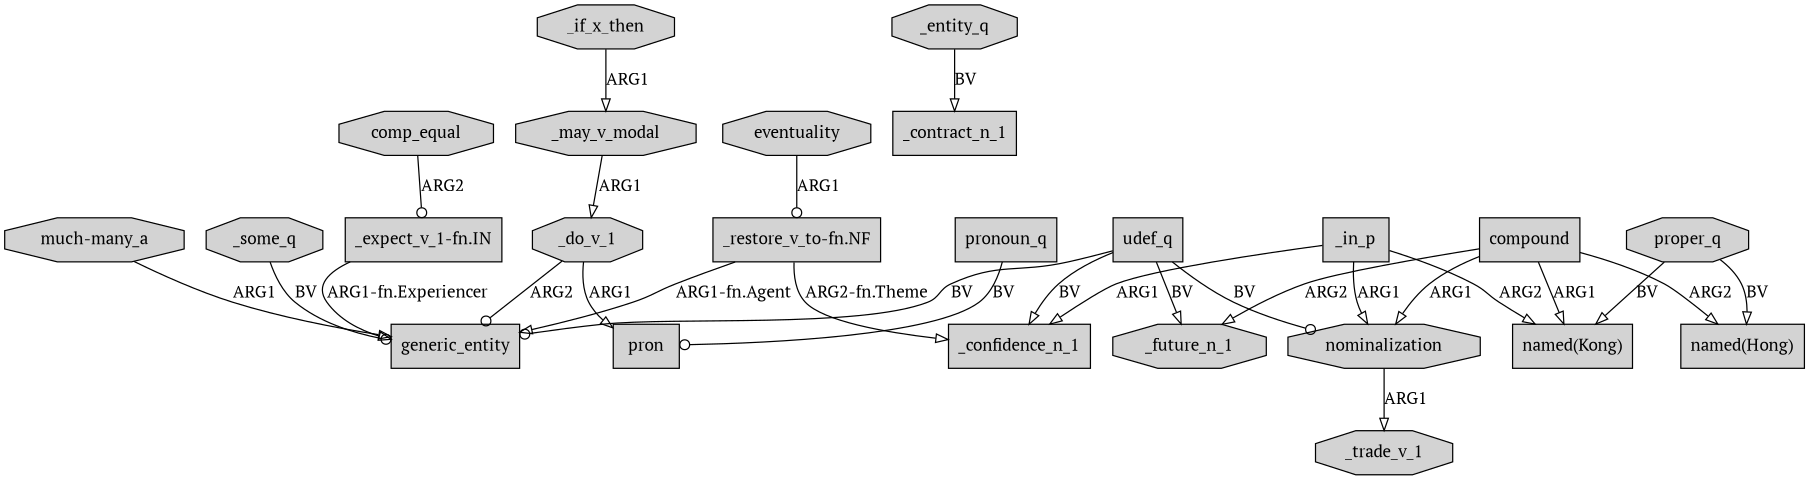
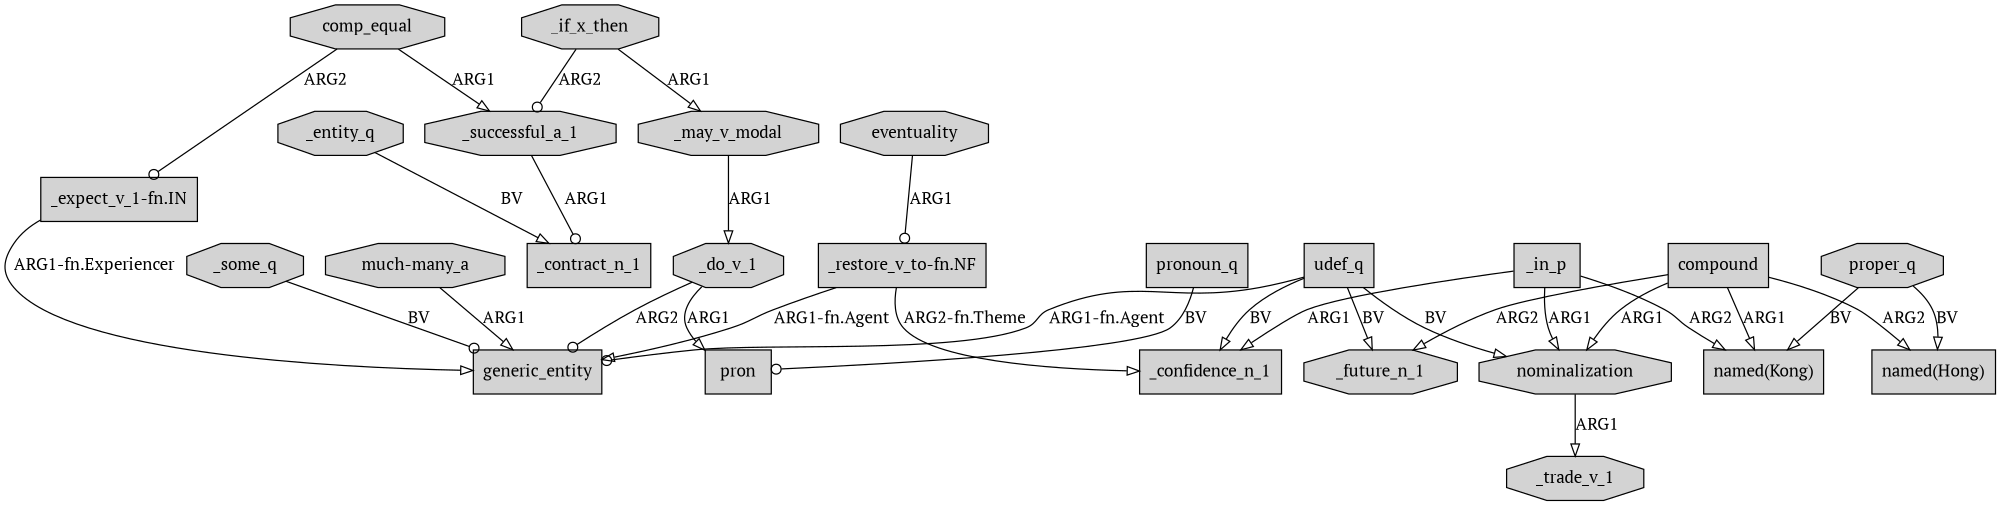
  digraph {
    fontname="PT Serif"
    node [fontname="PT Serif" shape=octagon style=filled]
    edge [arrowhead=onormal fontname="PT Serif"]
    eventuality
    "_restore_v_to-fn.NF" [shape=box]
    generic_entity [shape=box]
    _confidence_n_1 [shape=box]
    udef_q [shape=box]
    nominalization
    _future_n_1
    _trade_v_1
    "much-many_a"
+   _successful_a_1
    _contract_n_1 [shape=box]
    _in_p [shape=box]
    "named(Kong)" [shape=box]
    compound [shape=box]
    "named(Hong)" [shape=box]
    _if_x_then
    _may_v_modal
    _do_v_1
    pron [shape=box]
    proper_q
    pronoun_q [shape=box]
    n22 [label=_entity_q]
    _some_q
    comp_equal
    "_expect_v_1-fn.IN" [shape=box]
    eventuality -> "_restore_v_to-fn.NF" [arrowhead=odot label=ARG1]
    "_restore_v_to-fn.NF" -> generic_entity [label="ARG1-fn.Agent"]
    "_restore_v_to-fn.NF" -> _confidence_n_1 [label="ARG2-fn.Theme"]
-   udef_q -> generic_entity [arrowhead=odot label=BV]
+   udef_q -> generic_entity [arrowhead=odot label="ARG1-fn.Agent"]
    udef_q -> _confidence_n_1 [label=BV]
-   udef_q -> nominalization [arrowhead=odot label=BV]
+   udef_q -> nominalization [label=BV]
    udef_q -> _future_n_1 [label=BV]
    nominalization -> _trade_v_1 [label=ARG1]
    "much-many_a" -> generic_entity [label=ARG1]
+   _successful_a_1 -> _contract_n_1 [arrowhead=odot label=ARG1]
    _in_p -> _confidence_n_1 [label=ARG1]
    _in_p -> nominalization [label=ARG1]
    _in_p -> "named(Kong)" [label=ARG2]
    compound -> nominalization [label=ARG1]
    compound -> _future_n_1 [label=ARG2]
    compound -> "named(Kong)" [label=ARG1]
    compound -> "named(Hong)" [label=ARG2]
+   _if_x_then -> _successful_a_1 [arrowhead=odot label=ARG2]
    _if_x_then -> _may_v_modal [label=ARG1]
    _may_v_modal -> _do_v_1 [label=ARG1]
    _do_v_1 -> generic_entity [arrowhead=odot label=ARG2]
    _do_v_1 -> pron [label=ARG1]
    proper_q -> "named(Kong)" [label=BV]
    proper_q -> "named(Hong)" [label=BV]
    pronoun_q -> pron [arrowhead=odot label=BV]
    n22 -> _contract_n_1 [label=BV]
    _some_q -> generic_entity [arrowhead=odot label=BV]
+   comp_equal -> _successful_a_1 [label=ARG1]
    comp_equal -> "_expect_v_1-fn.IN" [arrowhead=odot label=ARG2]
    "_expect_v_1-fn.IN" -> generic_entity [label="ARG1-fn.Experiencer"]
  }
